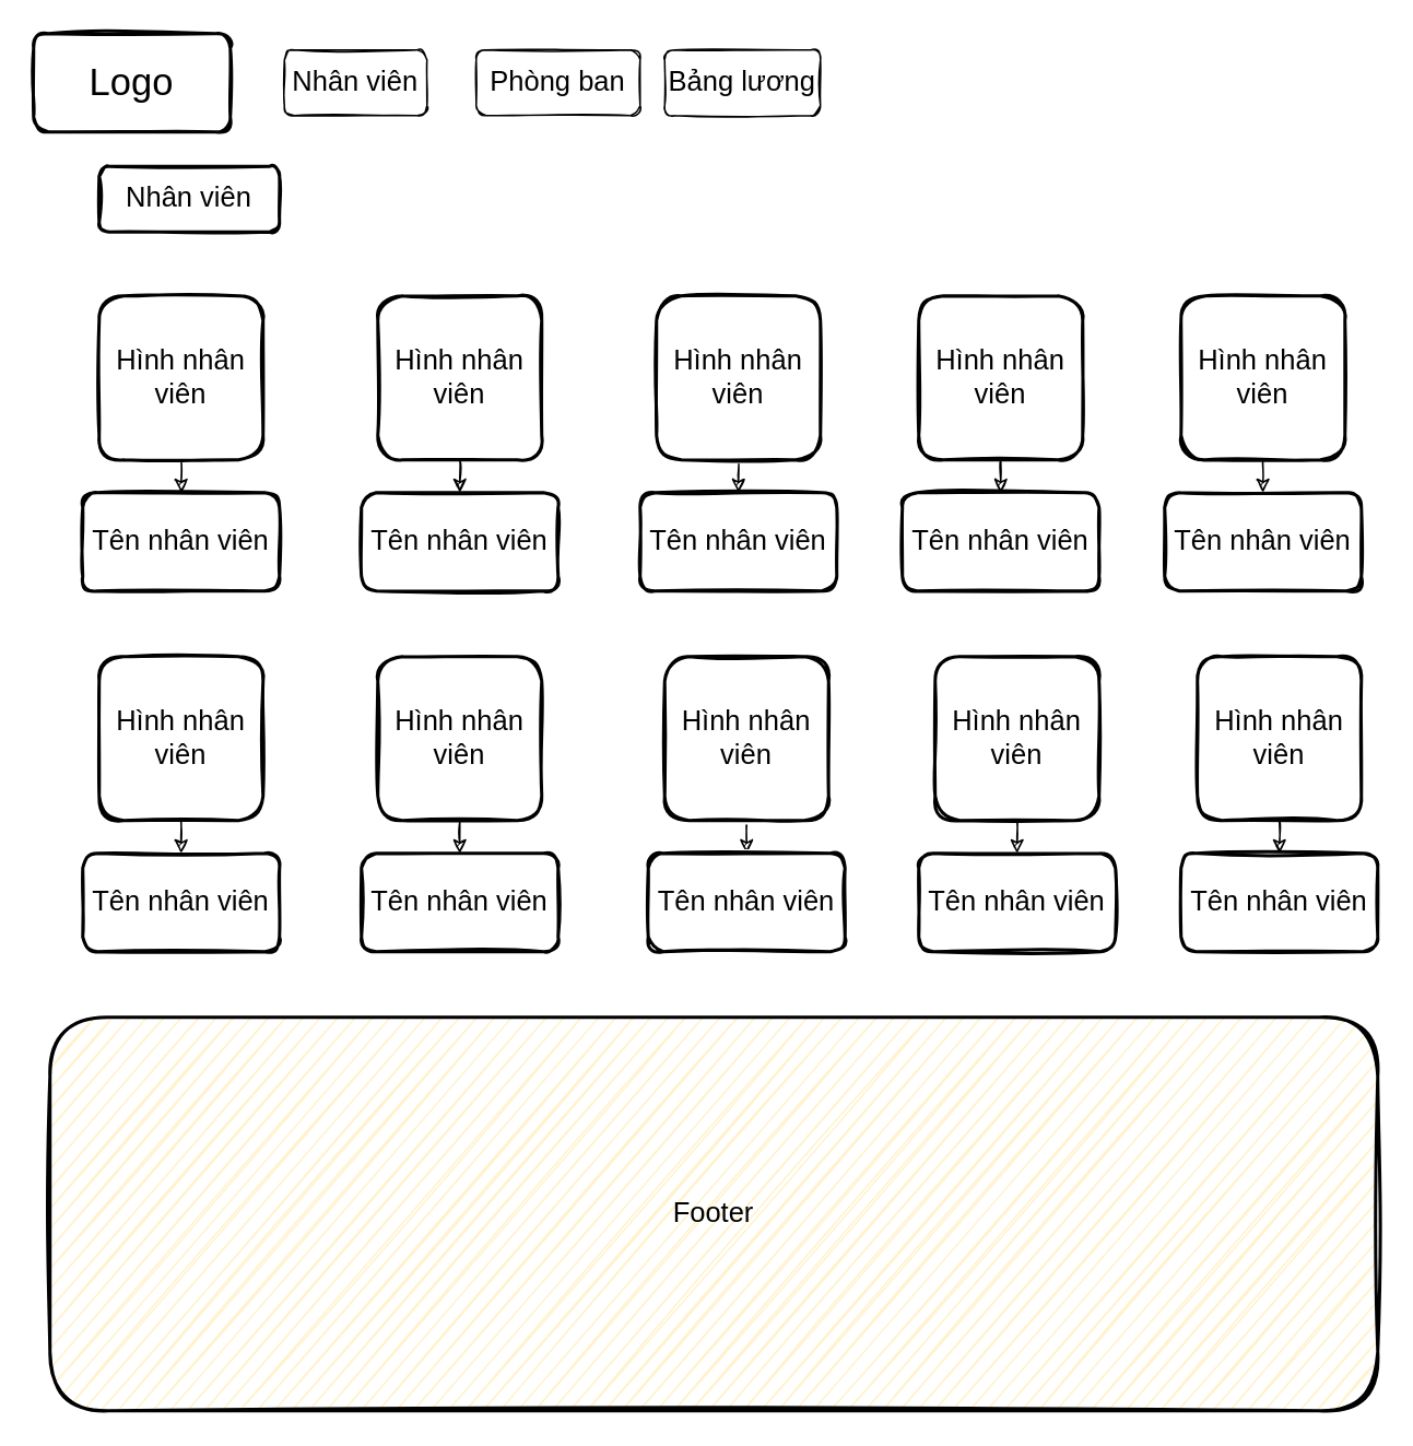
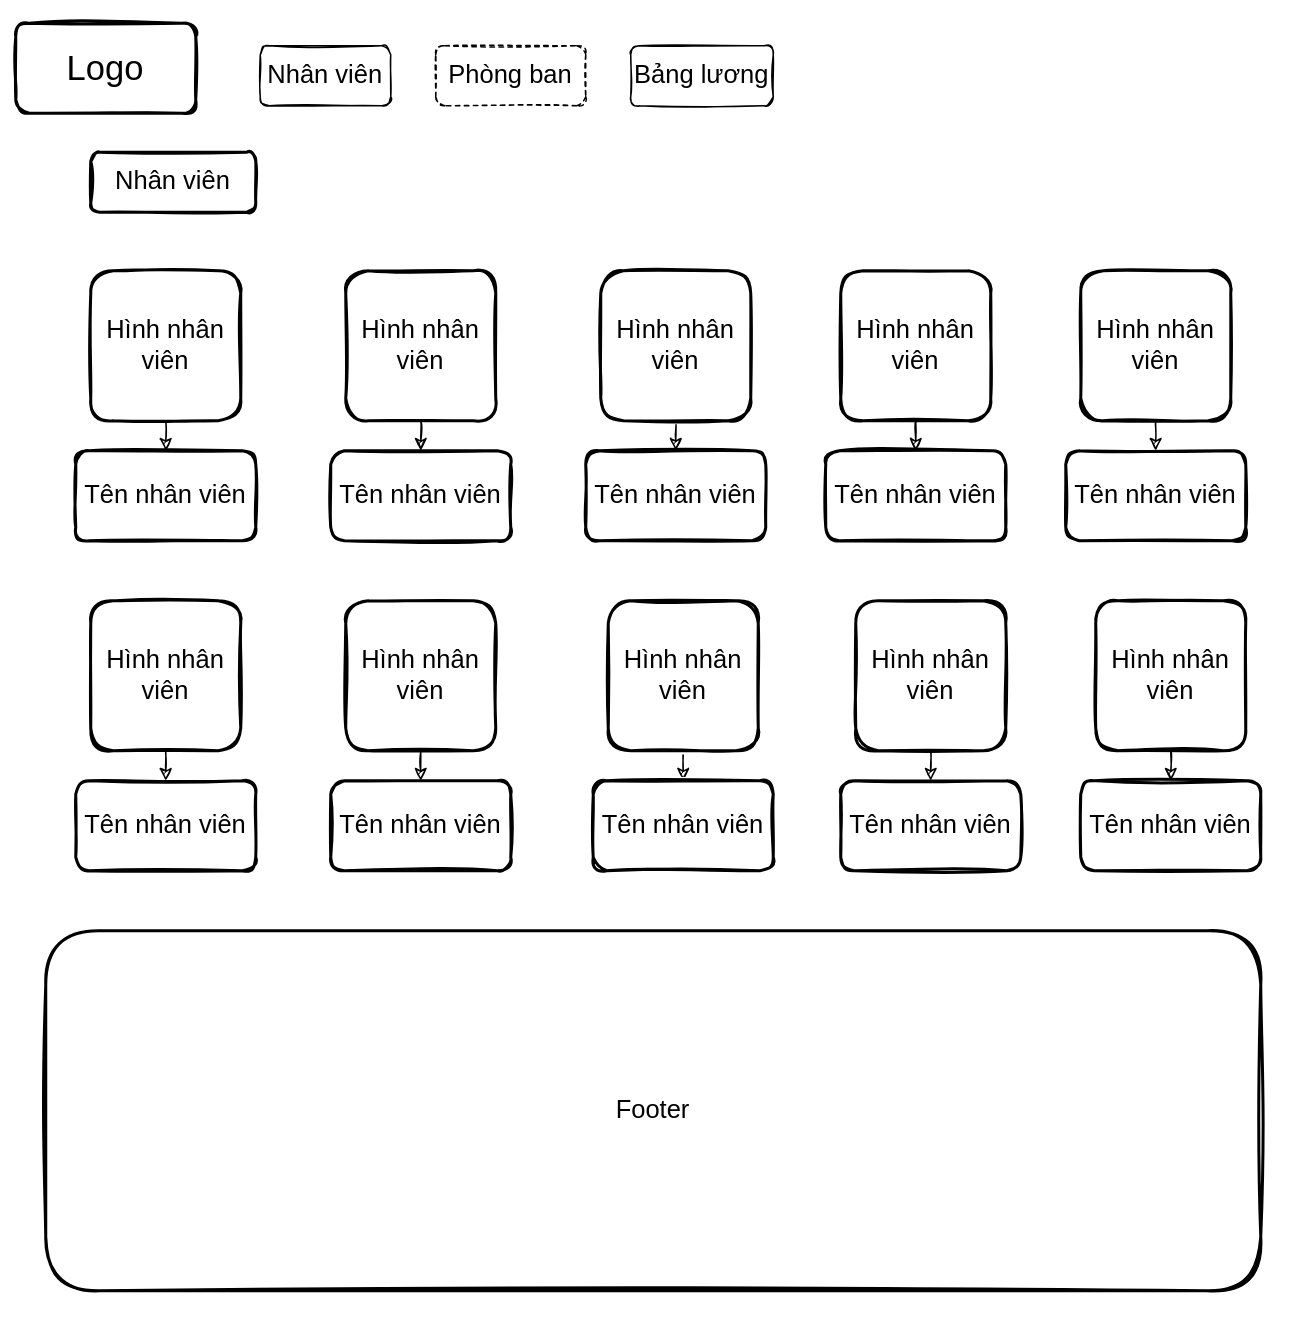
  <mxCell id="0" />
  <mxCell id="1" parent="0" />
- <mxCell id="2" value="Logo" style="whiteSpace=wrap;html=1;strokeWidth=2;fontSize=23;sketch=1;rounded=1;" parent="1" vertex="1"><mxGeometry x="20" y="20" width="120" height="60" as="geometry" /></mxCell>
+ <mxCell id="2" value="Logo" style="whiteSpace=wrap;html=1;strokeWidth=2;fontSize=23;sketch=1;rounded=1;" parent="1" vertex="1"><mxGeometry x="10" y="15" width="120" height="60" as="geometry" /></mxCell>
  <mxCell id="3" value="Nhân viên" style="whiteSpace=wrap;html=1;fontSize=17;sketch=1;rounded=1;" parent="1" vertex="1"><mxGeometry x="173" y="30" width="87" height="40" as="geometry" /></mxCell>
- <mxCell id="4" value="Phòng ban" style="whiteSpace=wrap;html=1;fontSize=17;sketch=1;rounded=1;" parent="1" vertex="1"><mxGeometry x="290" y="30" width="100" height="40" as="geometry" /></mxCell>
- <mxCell id="5" value="Bảng lương" style="whiteSpace=wrap;html=1;fontSize=17;sketch=1;rounded=1;" parent="1" vertex="1"><mxGeometry x="405" y="30" width="95" height="40" as="geometry" /></mxCell>
+ <mxCell id="4" value="Phòng ban" style="whiteSpace=wrap;html=1;fontSize=17;sketch=1;rounded=1;dashed=1;" parent="1" vertex="1"><mxGeometry x="290" y="30" width="100" height="40" as="geometry" /></mxCell>
+ <mxCell id="5" value="Bảng lương" style="whiteSpace=wrap;html=1;fontSize=17;sketch=1;rounded=1;" parent="1" vertex="1"><mxGeometry x="420" y="30" width="95" height="40" as="geometry" /></mxCell>
  <mxCell id="6" value="" style="edgeStyle=none;html=1;fontSize=17;sketch=1;" parent="1" source="7" target="9" edge="1"><mxGeometry relative="1" as="geometry" /></mxCell>
  <mxCell id="7" value="Hình nhân viên&lt;br&gt;" style="whiteSpace=wrap;html=1;aspect=fixed;fontSize=17;strokeWidth=2;sketch=1;rounded=1;" parent="1" vertex="1"><mxGeometry x="60" y="180" width="100" height="100" as="geometry" /></mxCell>
  <mxCell id="8" value="Nhân viên" style="whiteSpace=wrap;html=1;fontSize=17;strokeWidth=2;sketch=1;rounded=1;" parent="1" vertex="1"><mxGeometry x="60" y="101" width="110" height="40" as="geometry" /></mxCell>
  <mxCell id="9" value="Tên nhân viên" style="whiteSpace=wrap;html=1;fontSize=17;strokeWidth=2;sketch=1;rounded=1;" parent="1" vertex="1"><mxGeometry x="50" y="300" width="120" height="60" as="geometry" /></mxCell>
  <mxCell id="10" value="" style="edgeStyle=none;html=1;fontSize=17;sketch=1;" parent="1" source="11" target="12" edge="1"><mxGeometry relative="1" as="geometry" /></mxCell>
  <mxCell id="11" value="Hình nhân viên&lt;br&gt;" style="whiteSpace=wrap;html=1;aspect=fixed;fontSize=17;strokeWidth=2;sketch=1;rounded=1;" parent="1" vertex="1"><mxGeometry x="230" y="180" width="100" height="100" as="geometry" /></mxCell>
  <mxCell id="12" value="Tên nhân viên" style="whiteSpace=wrap;html=1;fontSize=17;strokeWidth=2;sketch=1;rounded=1;" parent="1" vertex="1"><mxGeometry x="220" y="300" width="120" height="60" as="geometry" /></mxCell>
  <mxCell id="13" value="" style="edgeStyle=none;html=1;fontSize=17;sketch=1;" parent="1" source="14" target="15" edge="1"><mxGeometry relative="1" as="geometry" /></mxCell>
  <mxCell id="14" value="Hình nhân viên&lt;br&gt;" style="whiteSpace=wrap;html=1;aspect=fixed;fontSize=17;strokeWidth=2;sketch=1;rounded=1;" parent="1" vertex="1"><mxGeometry x="400" y="180" width="100" height="100" as="geometry" /></mxCell>
  <mxCell id="15" value="Tên nhân viên" style="whiteSpace=wrap;html=1;fontSize=17;strokeWidth=2;sketch=1;rounded=1;" parent="1" vertex="1"><mxGeometry x="390" y="300" width="120" height="60" as="geometry" /></mxCell>
  <mxCell id="16" value="" style="edgeStyle=none;html=1;fontSize=17;sketch=1;" parent="1" source="17" target="18" edge="1"><mxGeometry relative="1" as="geometry" /></mxCell>
  <mxCell id="17" value="Hình nhân viên&lt;br&gt;" style="whiteSpace=wrap;html=1;aspect=fixed;fontSize=17;strokeWidth=2;sketch=1;rounded=1;" parent="1" vertex="1"><mxGeometry x="560" y="180" width="100" height="100" as="geometry" /></mxCell>
  <mxCell id="18" value="Tên nhân viên" style="whiteSpace=wrap;html=1;fontSize=17;strokeWidth=2;sketch=1;rounded=1;" parent="1" vertex="1"><mxGeometry x="550" y="300" width="120" height="60" as="geometry" /></mxCell>
  <mxCell id="19" value="" style="edgeStyle=none;html=1;fontSize=17;sketch=1;" parent="1" source="20" target="21" edge="1"><mxGeometry relative="1" as="geometry" /></mxCell>
  <mxCell id="20" value="Hình nhân viên&lt;br&gt;" style="whiteSpace=wrap;html=1;aspect=fixed;fontSize=17;strokeWidth=2;sketch=1;rounded=1;" parent="1" vertex="1"><mxGeometry x="720" y="180" width="100" height="100" as="geometry" /></mxCell>
  <mxCell id="21" value="Tên nhân viên" style="whiteSpace=wrap;html=1;fontSize=17;strokeWidth=2;sketch=1;rounded=1;" parent="1" vertex="1"><mxGeometry x="710" y="300" width="120" height="60" as="geometry" /></mxCell>
  <mxCell id="22" value="" style="edgeStyle=none;html=1;fontSize=17;sketch=1;" parent="1" source="23" target="24" edge="1"><mxGeometry relative="1" as="geometry" /></mxCell>
  <mxCell id="23" value="Hình nhân viên&lt;br&gt;" style="whiteSpace=wrap;html=1;aspect=fixed;fontSize=17;strokeWidth=2;sketch=1;rounded=1;" parent="1" vertex="1"><mxGeometry x="60" y="400" width="100" height="100" as="geometry" /></mxCell>
  <mxCell id="24" value="Tên nhân viên" style="whiteSpace=wrap;html=1;fontSize=17;strokeWidth=2;sketch=1;rounded=1;" parent="1" vertex="1"><mxGeometry x="50" y="520" width="120" height="60" as="geometry" /></mxCell>
  <mxCell id="25" value="" style="edgeStyle=none;html=1;fontSize=17;sketch=1;" parent="1" source="26" target="27" edge="1"><mxGeometry relative="1" as="geometry" /></mxCell>
  <mxCell id="26" value="Hình nhân viên&lt;br&gt;" style="whiteSpace=wrap;html=1;aspect=fixed;fontSize=17;strokeWidth=2;sketch=1;rounded=1;" parent="1" vertex="1"><mxGeometry x="230" y="400" width="100" height="100" as="geometry" /></mxCell>
  <mxCell id="27" value="Tên nhân viên" style="whiteSpace=wrap;html=1;fontSize=17;strokeWidth=2;sketch=1;rounded=1;" parent="1" vertex="1"><mxGeometry x="220" y="520" width="120" height="60" as="geometry" /></mxCell>
  <mxCell id="28" value="" style="edgeStyle=none;html=1;fontSize=17;sketch=1;" parent="1" source="29" target="30" edge="1"><mxGeometry relative="1" as="geometry" /></mxCell>
  <mxCell id="29" value="Hình nhân viên&lt;br&gt;" style="whiteSpace=wrap;html=1;aspect=fixed;fontSize=17;strokeWidth=2;sketch=1;rounded=1;" parent="1" vertex="1"><mxGeometry x="405" y="400" width="100" height="100" as="geometry" /></mxCell>
  <mxCell id="30" value="Tên nhân viên" style="whiteSpace=wrap;html=1;fontSize=17;strokeWidth=2;sketch=1;rounded=1;" parent="1" vertex="1"><mxGeometry x="395" y="520" width="120" height="60" as="geometry" /></mxCell>
  <mxCell id="31" value="" style="edgeStyle=none;html=1;fontSize=17;sketch=1;" parent="1" source="32" target="33" edge="1"><mxGeometry relative="1" as="geometry" /></mxCell>
  <mxCell id="32" value="Hình nhân viên&lt;br&gt;" style="whiteSpace=wrap;html=1;aspect=fixed;fontSize=17;strokeWidth=2;sketch=1;rounded=1;" parent="1" vertex="1"><mxGeometry x="570" y="400" width="100" height="100" as="geometry" /></mxCell>
  <mxCell id="33" value="Tên nhân viên" style="whiteSpace=wrap;html=1;fontSize=17;strokeWidth=2;sketch=1;rounded=1;" parent="1" vertex="1"><mxGeometry x="560" y="520" width="120" height="60" as="geometry" /></mxCell>
  <mxCell id="34" value="" style="edgeStyle=none;html=1;fontSize=17;sketch=1;" parent="1" source="35" target="36" edge="1"><mxGeometry relative="1" as="geometry" /></mxCell>
  <mxCell id="35" value="Hình nhân viên&lt;br&gt;" style="whiteSpace=wrap;html=1;aspect=fixed;fontSize=17;strokeWidth=2;sketch=1;rounded=1;" parent="1" vertex="1"><mxGeometry x="730" y="400" width="100" height="100" as="geometry" /></mxCell>
  <mxCell id="36" value="Tên nhân viên" style="whiteSpace=wrap;html=1;fontSize=17;strokeWidth=2;sketch=1;rounded=1;" parent="1" vertex="1"><mxGeometry x="720" y="520" width="120" height="60" as="geometry" /></mxCell>
- <mxCell id="37" value="Footer&lt;br&gt;" style="whiteSpace=wrap;html=1;fontSize=17;strokeWidth=2;sketch=1;rounded=1;fillColor=#fff2cc;" parent="1" vertex="1"><mxGeometry x="30" y="620" width="810" height="240" as="geometry" /></mxCell>
+ <mxCell id="37" value="Footer&lt;br&gt;" style="whiteSpace=wrap;html=1;fontSize=17;strokeWidth=2;sketch=1;rounded=1;" parent="1" vertex="1"><mxGeometry x="30" y="620" width="810" height="240" as="geometry" /></mxCell>
